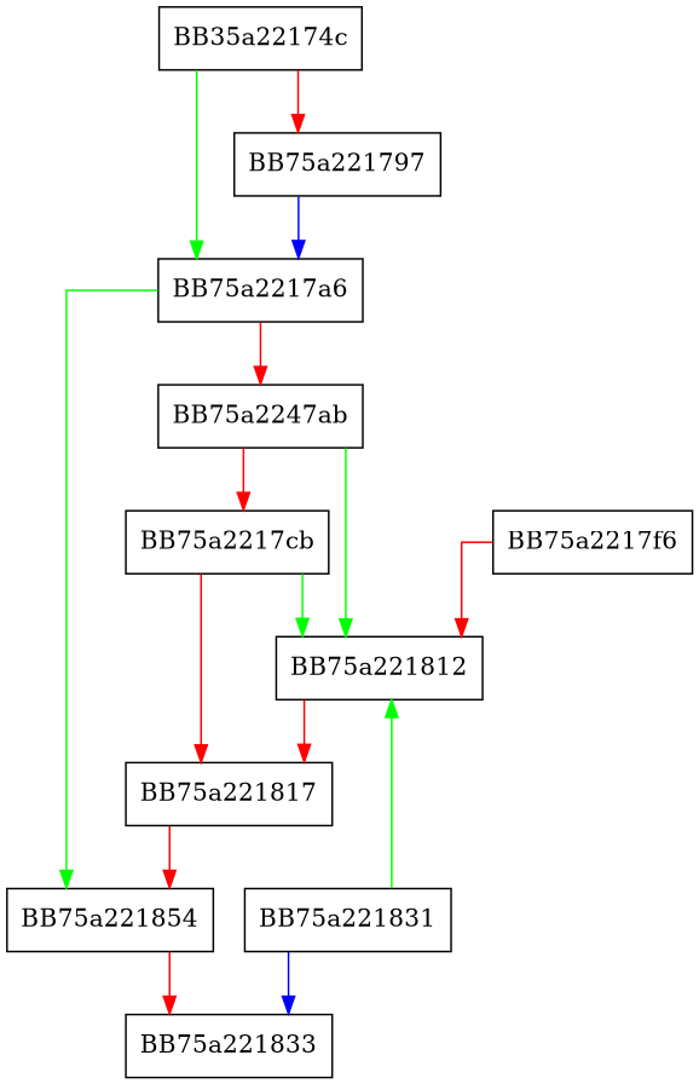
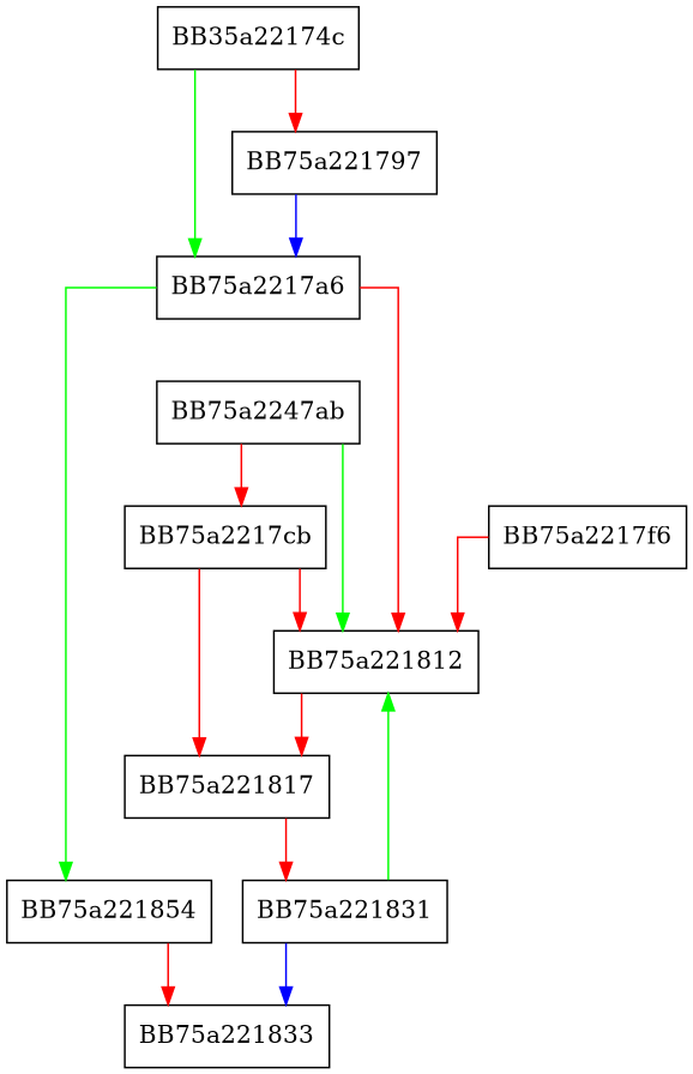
  digraph {
    splines=ortho
    node [shape=box]
    edge [color=red]
    n1 [label=BB35a22174c]
    n2 [label=BB75a2217a6]
    BB75a221797
    BB75a221854
    n5 [label=BB75a2247ab]
    BB75a221833
    BB75a221812
    BB75a2217cb
    BB75a221817
    BB75a221831
    BB75a2217f6
    n1 -> n2 [color=green]
    n1 -> BB75a221797
    n2 -> BB75a221854 [color=green]
-   n2 -> n5
+   n2 -> BB75a221812
    BB75a221797 -> n2 [color=blue]
    BB75a221854 -> BB75a221833
    n5 -> BB75a221812 [color=green]
    n5 -> BB75a2217cb
    BB75a221812 -> BB75a221817
-   BB75a2217cb -> BB75a221812 [color=green]
+   BB75a2217cb -> BB75a221812
    BB75a2217cb -> BB75a221817
-   BB75a221817 -> BB75a221854
+   BB75a221817 -> BB75a221831
    BB75a221831 -> BB75a221833 [color=blue]
    BB75a221831 -> BB75a221812 [color=green]
    BB75a2217f6 -> BB75a221812
  }
